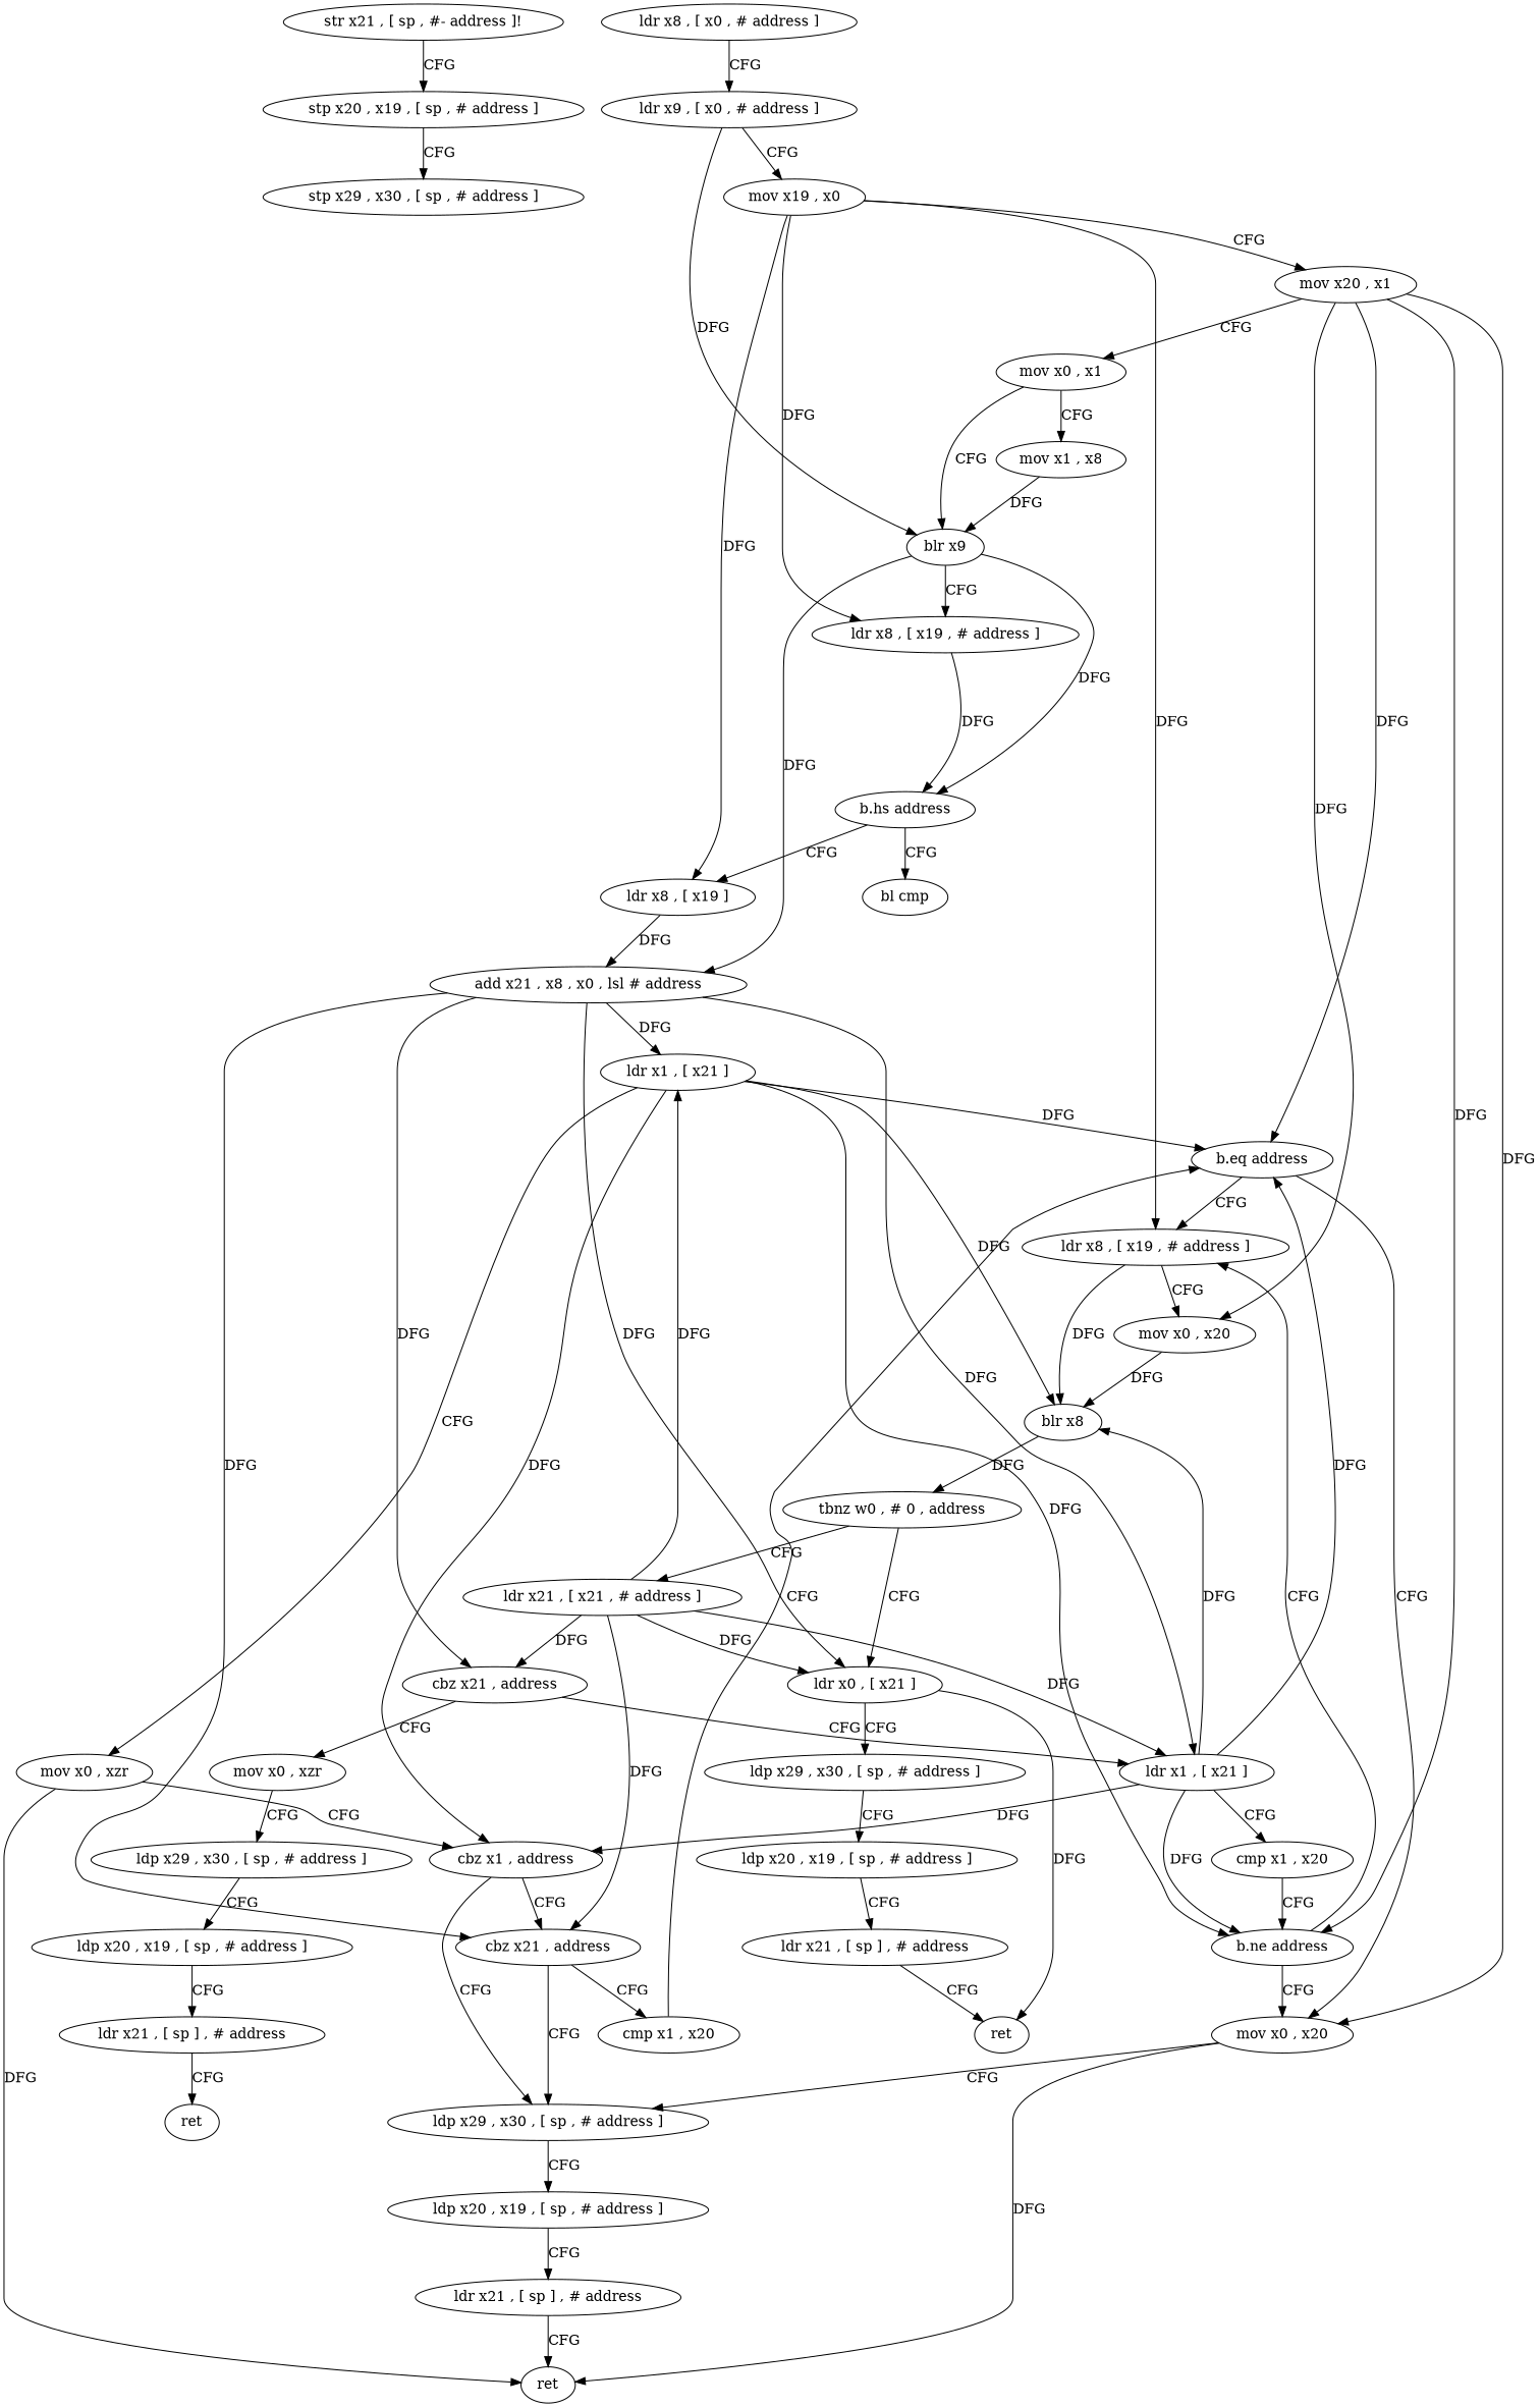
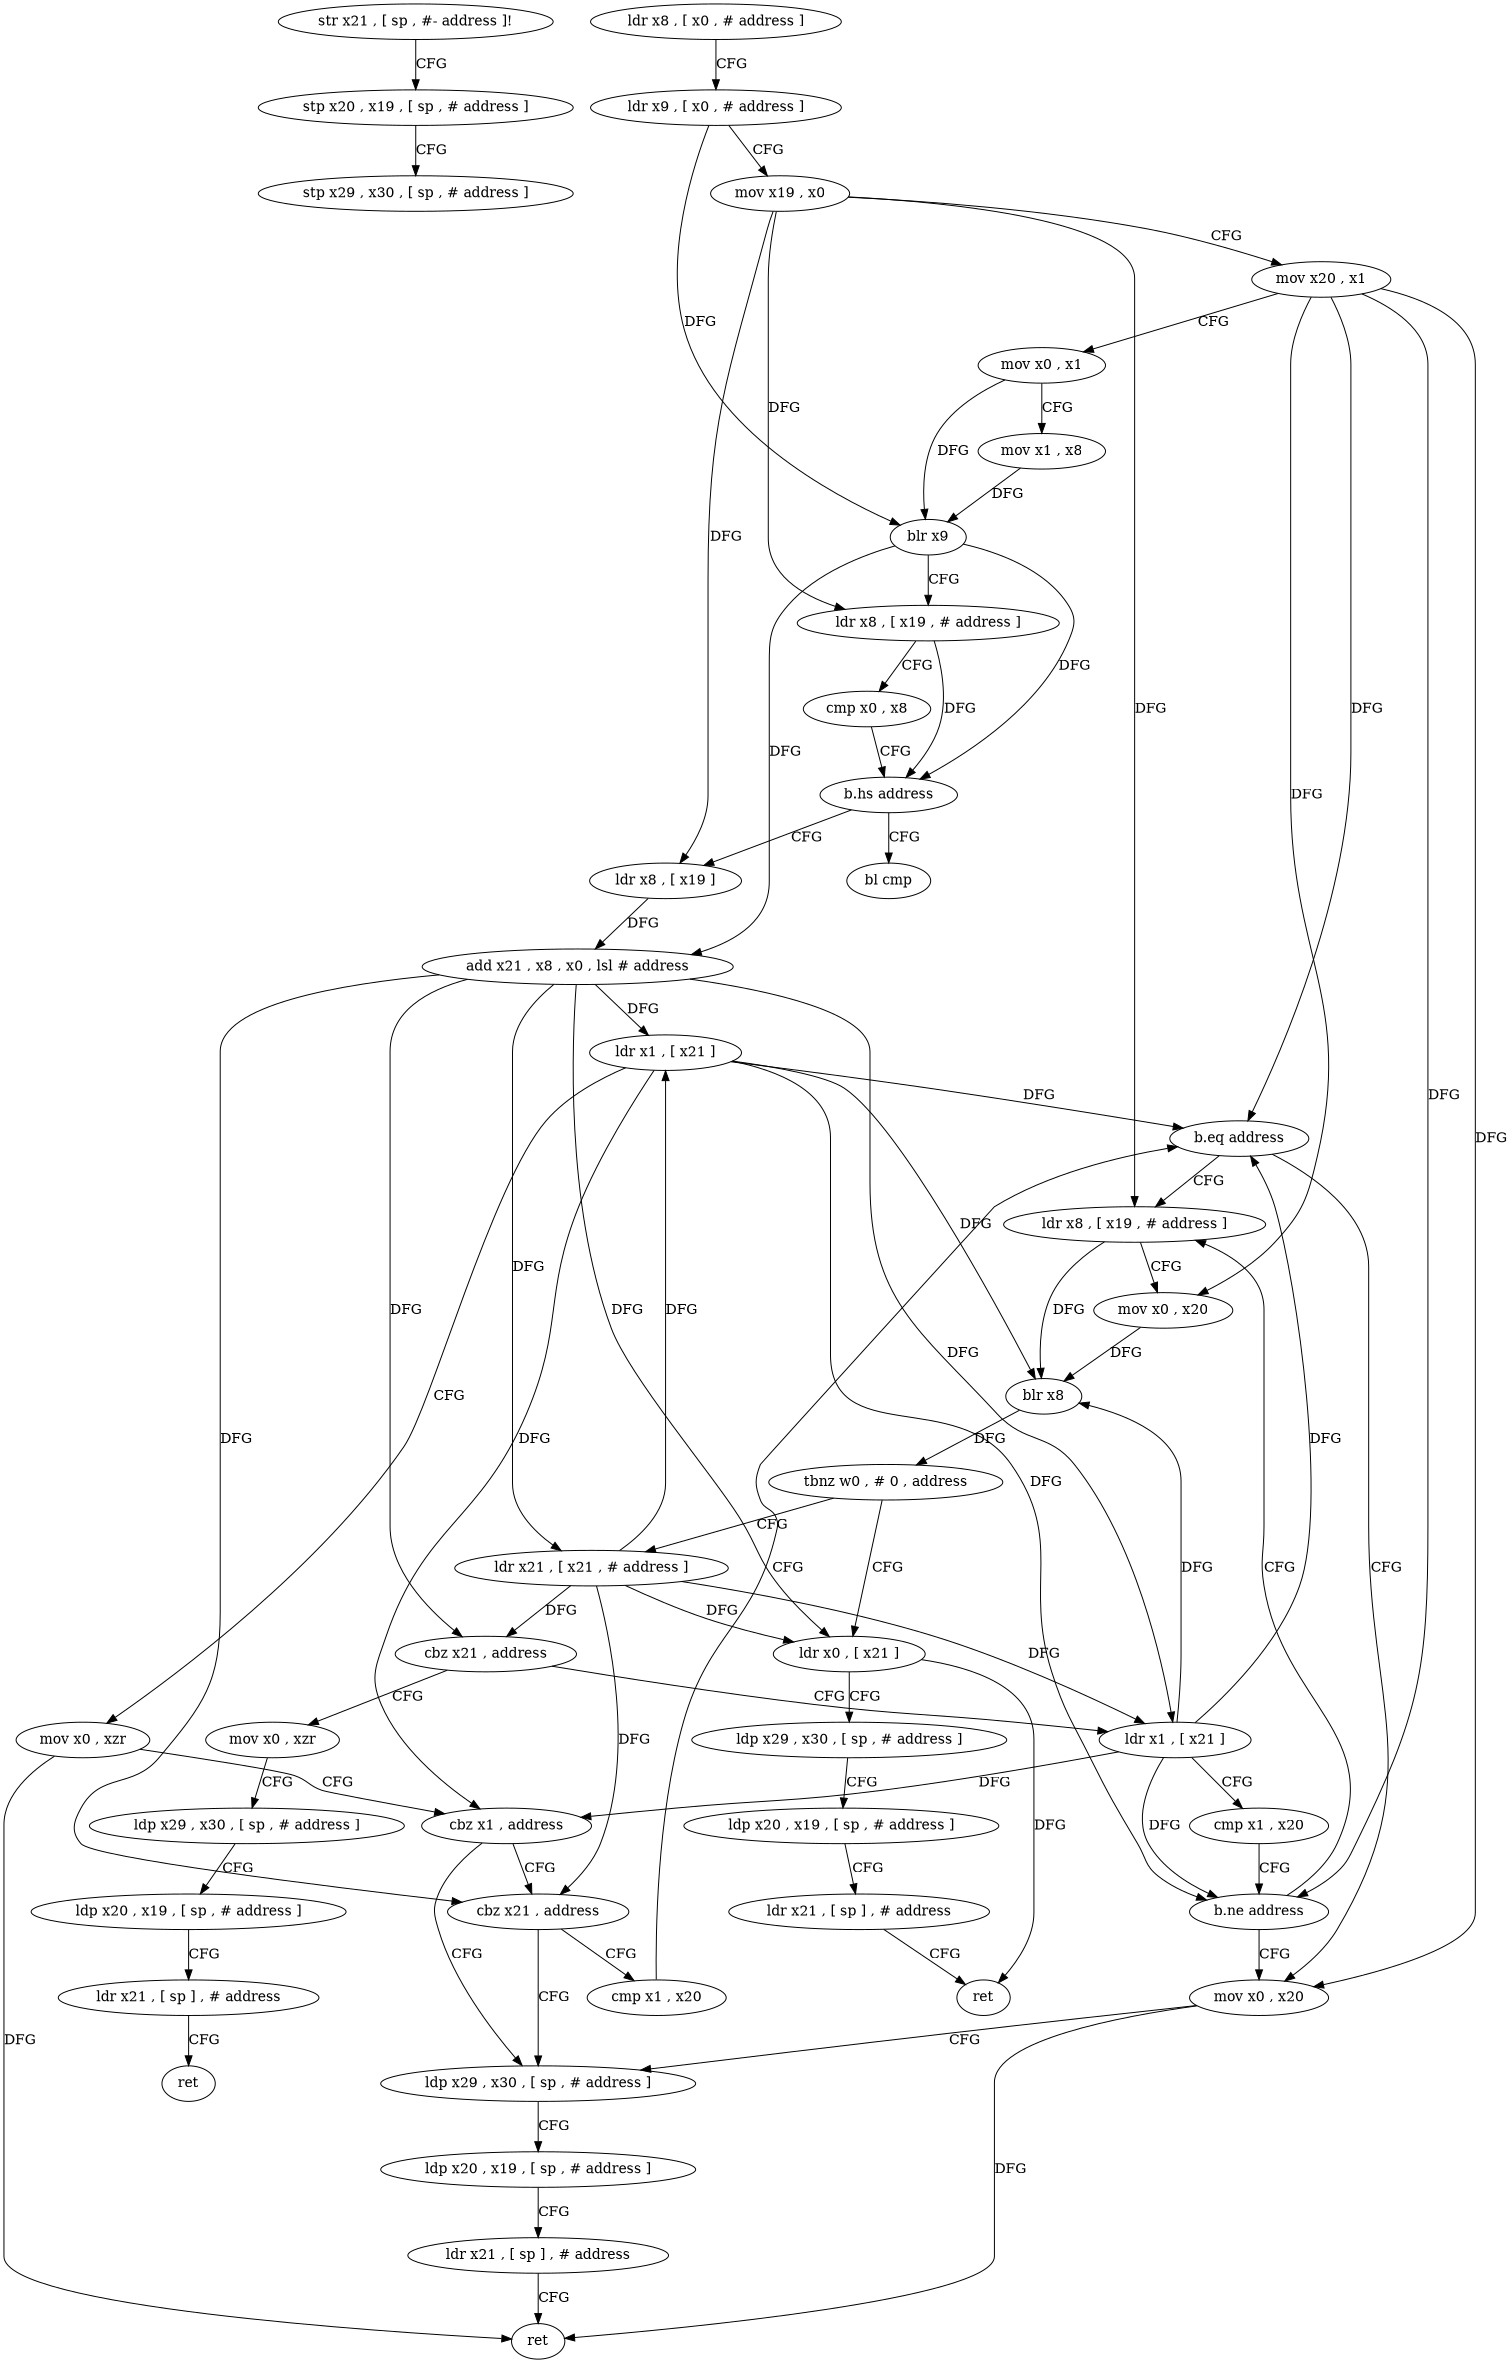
  digraph {
    n1 [label="str x21 , [ sp , #- address ]!"]
    n2 [label="stp x20 , x19 , [ sp , # address ]"]
    n3 [label="stp x29 , x30 , [ sp , # address ]"]
    n4 [label="ldr x8 , [ x0 , # address ]"]
    n5 [label="ldr x9 , [ x0 , # address ]"]
    n6 [label="mov x19 , x0"]
    n7 [label="blr x9"]
    n8 [label="mov x1 , x8"]
    n9 [label="mov x20 , x1"]
    n10 [label="ldr x8 , [ x19 , # address ]"]
    n11 [label="ldr x8 , [ x19 ]"]
    n12 [label="ldr x8 , [ x19 , # address ]"]
    n13 [label="b.hs address"]
    n14 [label="add x21 , x8 , x0 , lsl # address"]
    n15 [label="mov x0 , x1"]
    n16 [label="b.eq address"]
    n17 [label="mov x0 , x20"]
    n18 [label="mov x0 , x20"]
    n19 [label="b.ne address"]
+   n20 [label="cmp x0 , x8"]
    n21 [label="blr x8"]
    n22 [label=ret]
    n23 [label="ldp x29 , x30 , [ sp , # address ]"]
    n24 [label="bl cmp"]
    n25 [label="ldr x1 , [ x21 ]"]
    n26 [label="cbz x21 , address"]
    n27 [label="ldr x0 , [ x21 ]"]
    n28 [label="ldr x21 , [ x21 , # address ]"]
    n29 [label="cbz x21 , address"]
    n30 [label="ldr x1 , [ x21 ]"]
    n31 [label="mov x0 , xzr"]
    n32 [label="cbz x1 , address"]
    n33 [label="cmp x1 , x20"]
    n34 [label="ldp x29 , x30 , [ sp , # address ]"]
    n35 [label=ret]
    n36 [label="mov x0 , xzr"]
    n37 [label="cmp x1 , x20"]
    n38 [label="tbnz w0 , # 0 , address"]
    n39 [label="ldp x20 , x19 , [ sp , # address ]"]
    n40 [label="ldr x21 , [ sp ] , # address"]
    n41 [label="ldp x20 , x19 , [ sp , # address ]"]
    n42 [label="ldr x21 , [ sp ] , # address"]
    n43 [label="ldp x29 , x30 , [ sp , # address ]"]
    n44 [label="ldp x20 , x19 , [ sp , # address ]"]
    n45 [label="ldr x21 , [ sp ] , # address"]
    n46 [label=ret]
    n1 -> n2 [label=CFG]
    n2 -> n3 [label=CFG]
    n4 -> n5 [label=CFG]
    n5 -> n6 [label=CFG]
    n5 -> n7 [label=DFG]
    n6 -> n9 [label=CFG]
    n6 -> n10 [label=DFG]
    n6 -> n11 [label=DFG]
    n6 -> n12 [label=DFG]
    n7 -> n10 [label=CFG]
    n7 -> n13 [label=DFG]
    n7 -> n14 [label=DFG]
    n8 -> n7 [label=DFG]
    n9 -> n15 [label=CFG]
    n9 -> n16 [label=DFG]
    n9 -> n17 [label=DFG]
    n9 -> n18 [label=DFG]
    n9 -> n19 [label=DFG]
    n10 -> n13 [label=DFG]
+   n10 -> n20 [label=CFG]
    n11 -> n14 [label=DFG]
    n12 -> n18 [label=CFG]
    n12 -> n21 [label=DFG]
    n13 -> n11 [label=CFG]
    n13 -> n24 [label=CFG]
    n14 -> n25 [label=DFG]
    n14 -> n26 [label=DFG]
    n14 -> n27 [label=DFG]
+   n14 -> n28 [label=DFG]
    n14 -> n29 [label=DFG]
    n14 -> n30 [label=DFG]
-   n15 -> n7 [label=CFG]
+   n15 -> n7 [label=DFG]
    n15 -> n8 [label=CFG]
    n16 -> n12 [label=CFG]
    n16 -> n17 [label=CFG]
    n17 -> n22 [label=DFG]
    n17 -> n23 [label=CFG]
    n18 -> n21 [label=DFG]
    n19 -> n12 [label=CFG]
    n19 -> n17 [label=CFG]
+   n20 -> n13 [label=CFG]
    n21 -> n38 [label=DFG]
    n23 -> n39 [label=CFG]
    n25 -> n16 [label=DFG]
    n25 -> n19 [label=DFG]
    n25 -> n21 [label=DFG]
    n25 -> n31 [label=CFG]
    n25 -> n32 [label=DFG]
    n26 -> n23 [label=CFG]
    n26 -> n33 [label=CFG]
    n27 -> n34 [label=CFG]
    n27 -> n35 [label=DFG]
    n28 -> n25 [label=DFG]
    n28 -> n26 [label=DFG]
    n28 -> n27 [label=DFG]
    n28 -> n29 [label=DFG]
    n28 -> n30 [label=DFG]
    n29 -> n30 [label=CFG]
    n29 -> n36 [label=CFG]
    n30 -> n16 [label=DFG]
    n30 -> n19 [label=DFG]
    n30 -> n21 [label=DFG]
    n30 -> n32 [label=DFG]
    n30 -> n37 [label=CFG]
    n31 -> n22 [label=DFG]
    n31 -> n32 [label=CFG]
    n32 -> n23 [label=CFG]
    n32 -> n26 [label=CFG]
    n33 -> n16 [label=CFG]
    n34 -> n41 [label=CFG]
    n36 -> n43 [label=CFG]
    n37 -> n19 [label=CFG]
    n38 -> n27 [label=CFG]
    n38 -> n28 [label=CFG]
    n39 -> n40 [label=CFG]
    n40 -> n22 [label=CFG]
    n41 -> n42 [label=CFG]
    n42 -> n35 [label=CFG]
    n43 -> n44 [label=CFG]
    n44 -> n45 [label=CFG]
    n45 -> n46 [label=CFG]
  }
